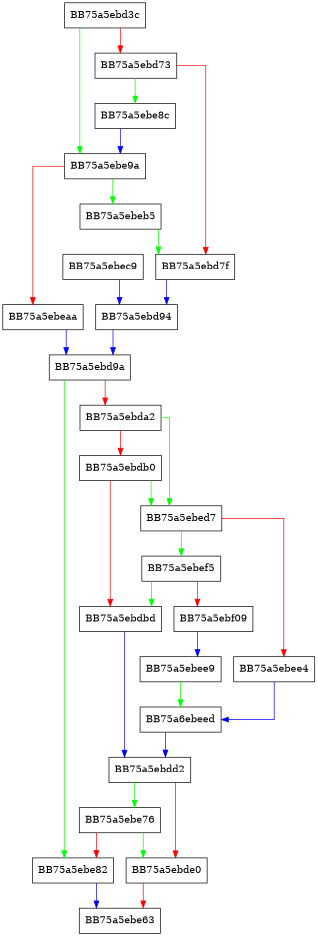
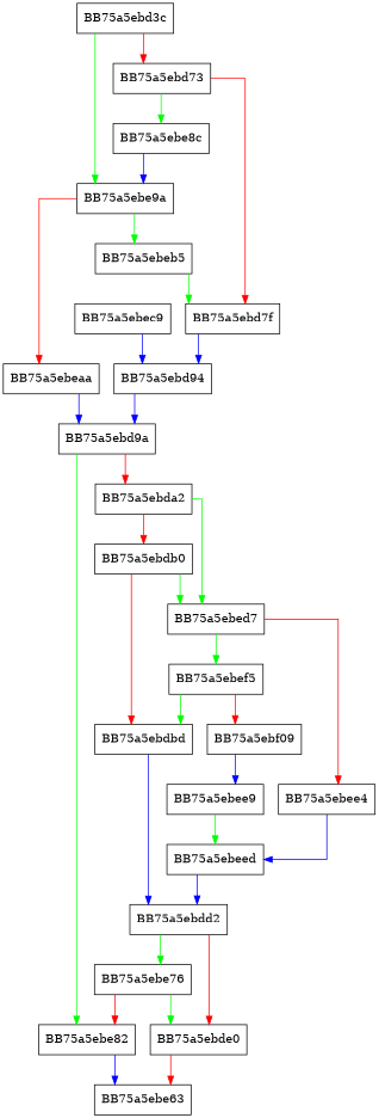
  digraph {
    splines=ortho
    node [shape=box]
    edge [color=green]
    BB75a5ebd3c
    BB75a5ebe9a
    BB75a5ebd73
    BB75a5ebeb5
    BB75a5ebeaa
    BB75a5ebe8c
    BB75a5ebd7f
    BB75a5ebd9a
    BB75a5ebd94
    BB75a5ebe82
    BB75a5ebda2
    BB75a5ebe63
    BB75a5ebed7
    BB75a5ebdb0
    BB75a5ebef5
    BB75a5ebee4
    BB75a5ebdbd
    BB75a5ebf09
-   BB75a5ebeed [label=BB75a6ebeed]
+   BB75a5ebeed
    BB75a5ebdd2
    BB75a5ebe76
    BB75a5ebde0
    BB75a5ebec9
    BB75a5ebee9
    BB75a5ebd3c -> BB75a5ebe9a
    BB75a5ebd3c -> BB75a5ebd73 [color=red]
    BB75a5ebe9a -> BB75a5ebeb5
    BB75a5ebe9a -> BB75a5ebeaa [color=red]
    BB75a5ebd73 -> BB75a5ebe8c
    BB75a5ebd73 -> BB75a5ebd7f [color=red]
    BB75a5ebeb5 -> BB75a5ebd7f
    BB75a5ebeaa -> BB75a5ebd9a [color=blue]
    BB75a5ebe8c -> BB75a5ebe9a [color=blue]
    BB75a5ebd7f -> BB75a5ebd94 [color=blue]
    BB75a5ebd9a -> BB75a5ebe82
    BB75a5ebd9a -> BB75a5ebda2 [color=red]
    BB75a5ebd94 -> BB75a5ebd9a [color=blue]
    BB75a5ebe82 -> BB75a5ebe63 [color=blue]
    BB75a5ebda2 -> BB75a5ebed7
    BB75a5ebda2 -> BB75a5ebdb0 [color=red]
    BB75a5ebed7 -> BB75a5ebef5
    BB75a5ebed7 -> BB75a5ebee4 [color=red]
    BB75a5ebdb0 -> BB75a5ebed7
    BB75a5ebdb0 -> BB75a5ebdbd [color=red]
    BB75a5ebef5 -> BB75a5ebdbd
    BB75a5ebef5 -> BB75a5ebf09 [color=red]
    BB75a5ebee4 -> BB75a5ebeed [color=blue]
    BB75a5ebdbd -> BB75a5ebdd2 [color=blue]
    BB75a5ebf09 -> BB75a5ebee9 [color=blue]
    BB75a5ebeed -> BB75a5ebdd2 [color=blue]
    BB75a5ebdd2 -> BB75a5ebe76
    BB75a5ebdd2 -> BB75a5ebde0 [color=red]
    BB75a5ebe76 -> BB75a5ebe82 [color=red]
    BB75a5ebe76 -> BB75a5ebde0
    BB75a5ebde0 -> BB75a5ebe63 [color=red]
    BB75a5ebec9 -> BB75a5ebd94 [color=blue]
    BB75a5ebee9 -> BB75a5ebeed
  }
